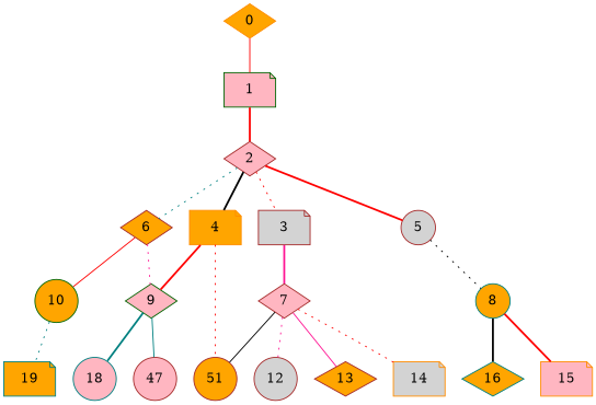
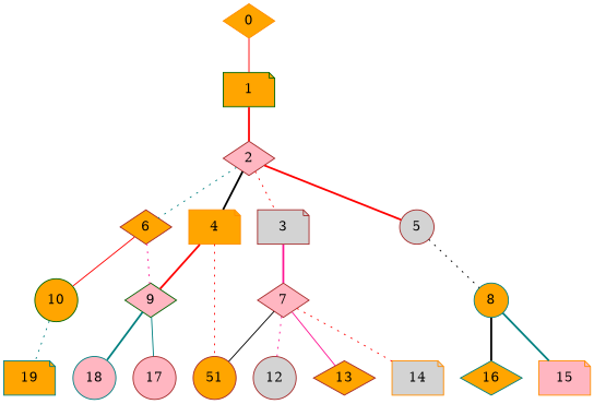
  graph {
    node [color=brown fillcolor=orange shape=diamond style=filled]
    edge [color=red style=bold]
    0 [color=darkorange]
-   1 [color=darkgreen fillcolor=lightpink shape=note]
+   1 [color=darkgreen shape=note]
    2 [fillcolor=lightpink]
    3 [fillcolor=lightgrey shape=note]
    4 [color=darkorange shape=note]
    5 [fillcolor=lightgrey shape=circle]
    6
    7 [fillcolor=lightpink]
    9 [color=darkgreen fillcolor=lightpink]
    n10 [label=51 shape=circle]
    8 [color=teal shape=circle]
    10 [color=darkgreen shape=circle]
    12 [fillcolor=lightgrey shape=circle]
    13
    14 [color=darkorange fillcolor=lightgrey shape=note]
-   17 [fillcolor=lightpink shape=circle label=47]
+   17 [fillcolor=lightpink shape=circle]
    18 [color=teal fillcolor=lightpink shape=circle]
    16 [color=teal]
    15 [color=darkorange fillcolor=lightpink shape=note]
    19 [color=teal shape=note]
    0 -- 1 [style=solid]
    1 -- 2
    2 -- 3 [style=dotted]
    2 -- 4 [color=black]
    2 -- 5
    2 -- 6 [color=teal style=dotted]
    3 -- 7 [color=deeppink]
    4 -- 9
    4 -- n10 [style=dotted]
    5 -- 8 [color=black style=dotted]
    6 -- 9 [color=deeppink style=dotted]
    6 -- 10 [style=solid]
    7 -- n10 [color=black style=solid]
    7 -- 12 [color=deeppink style=dotted]
    7 -- 13 [color=deeppink style=solid]
    7 -- 14 [style=dotted]
    9 -- 17 [color=teal style=solid]
    9 -- 18 [color=teal]
    8 -- 16 [color=black]
-   8 -- 15
+   8 -- 15 [color=teal]
    10 -- 19 [color=teal style=dotted]
  }
